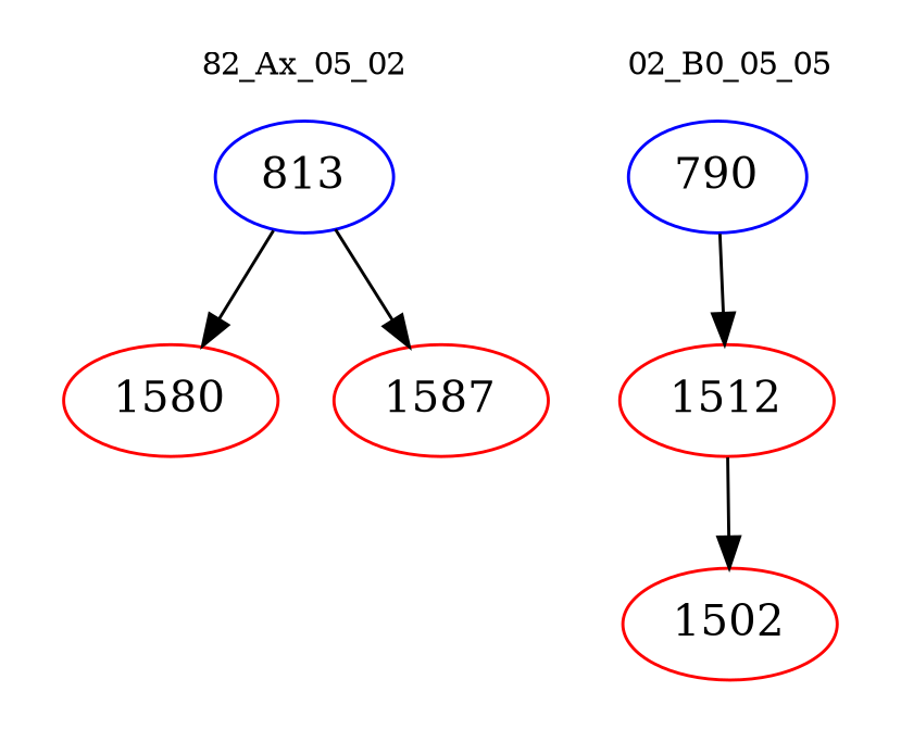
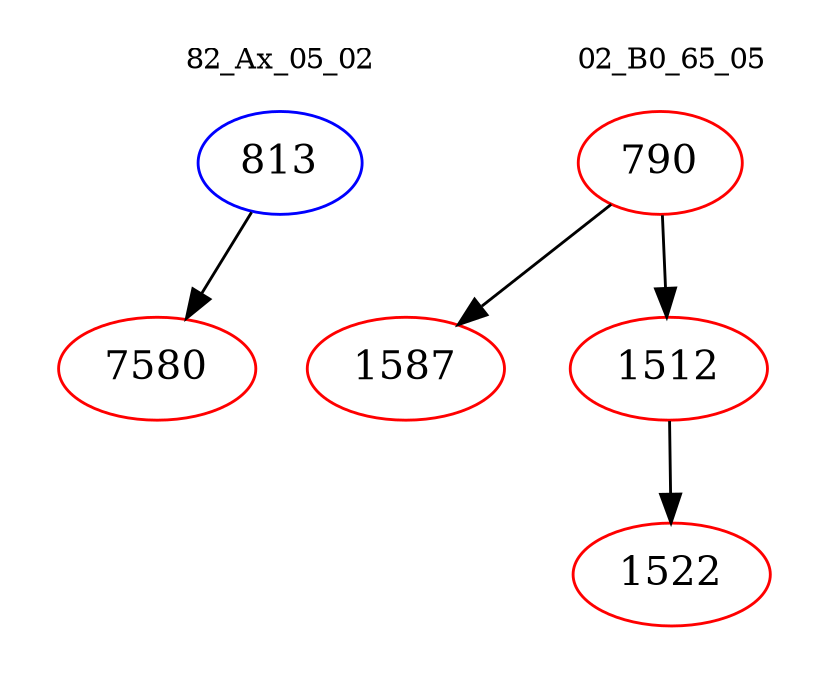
  digraph {
    node [color=red]
    edge [color=black]
    n1 [color=blue label=813]
    n2 [label=1587]
-   n3 [label=1580]
-   n4 [color=blue label=790]
-   n5 [label=1502]
+   n3 [label=7580]
+   n4 [label=790]
+   n5 [label=1522]
    n6 [label=1512]
    subgraph cluster_1 {
      color=white
      fontsize=10
      label="82_Ax_05_02"
      n1
      n2
      n3
    }
    subgraph cluster_2 {
      color=white
      fontsize=10
-     label="02_B0_05_05"
+     label="02_B0_65_05"
      n4
      n5
      n6
    }
-   n1 -> n2
+   n4 -> n2
    n1 -> n3
    n4 -> n6
    n6 -> n5
  }
